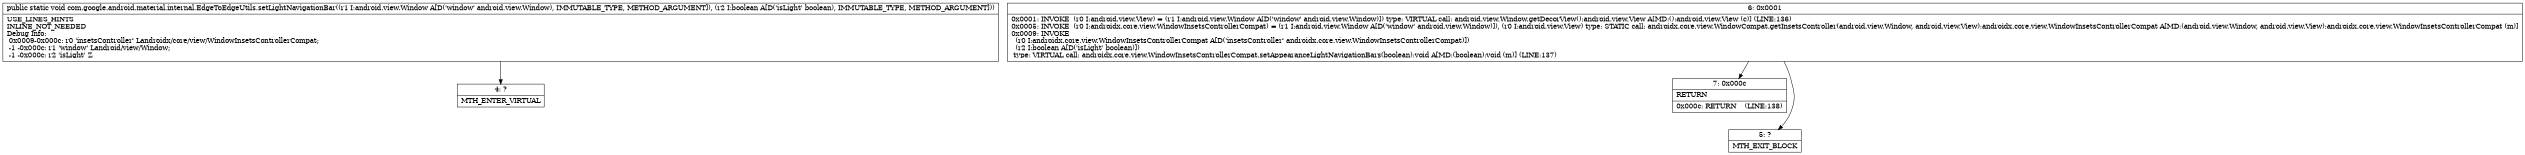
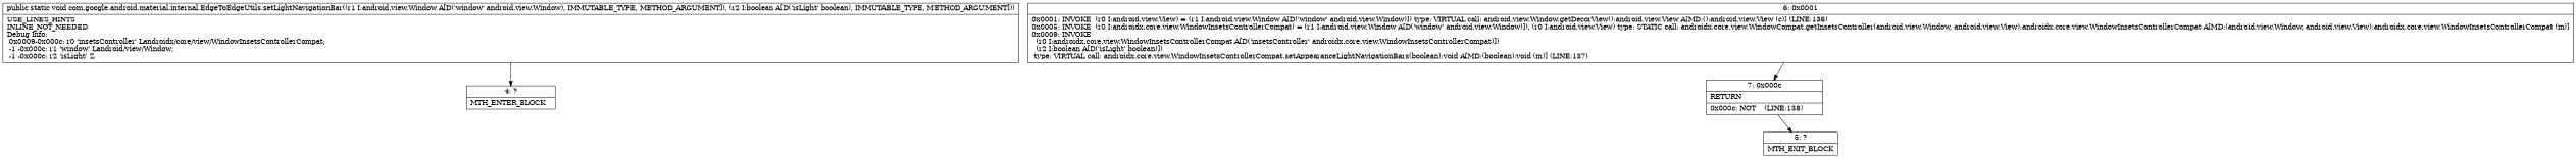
  digraph {
    node [shape=record]
-   n1 [label="{4\:\ ?|MTH_ENTER_VIRTUAL\l}"]
+   n1 [label="{4\:\ ?|MTH_ENTER_BLOCK\l}"]
    n2 [label="{6\:\ 0x0001|0x0001: INVOKE  (r0 I:android.view.View) = (r1 I:android.view.Window A[D('window' android.view.Window)]) type: VIRTUAL call: android.view.Window.getDecorView():android.view.View A[MD:():android.view.View (c)] (LINE:136)\l0x0005: INVOKE  (r0 I:androidx.core.view.WindowInsetsControllerCompat) = (r1 I:android.view.Window A[D('window' android.view.Window)]), (r0 I:android.view.View) type: STATIC call: androidx.core.view.WindowCompat.getInsetsController(android.view.Window, android.view.View):androidx.core.view.WindowInsetsControllerCompat A[MD:(android.view.Window, android.view.View):androidx.core.view.WindowInsetsControllerCompat (m)]\l0x0009: INVOKE  \l  (r0 I:androidx.core.view.WindowInsetsControllerCompat A[D('insetsController' androidx.core.view.WindowInsetsControllerCompat)])\l  (r2 I:boolean A[D('isLight' boolean)])\l type: VIRTUAL call: androidx.core.view.WindowInsetsControllerCompat.setAppearanceLightNavigationBars(boolean):void A[MD:(boolean):void (m)] (LINE:137)\l}"]
-   n3 [label="{7\:\ 0x000c|RETURN\l|0x000c: RETURN    (LINE:138)\l}"]
+   n3 [label="{7\:\ 0x000c|RETURN\l|0x000c: NOT    (LINE:138)\l}"]
    n4 [label="{5\:\ ?|MTH_EXIT_BLOCK\l}"]
    n5 [label="{public static void com.google.android.material.internal.EdgeToEdgeUtils.setLightNavigationBar((r1 I:android.view.Window A[D('window' android.view.Window), IMMUTABLE_TYPE, METHOD_ARGUMENT]), (r2 I:boolean A[D('isLight' boolean), IMMUTABLE_TYPE, METHOD_ARGUMENT]))  | USE_LINES_HINTS\lINLINE_NOT_NEEDED\lDebug Info:\l  0x0009\-0x000c: r0 'insetsController' Landroidx\/core\/view\/WindowInsetsControllerCompat;\l  \-1 \-0x000c: r1 'window' Landroid\/view\/Window;\l  \-1 \-0x000c: r2 'isLight' Z\l}"]
    n2 -> n3
-   n2 -> n4
+   n3 -> n4
    n5 -> n1
  }
